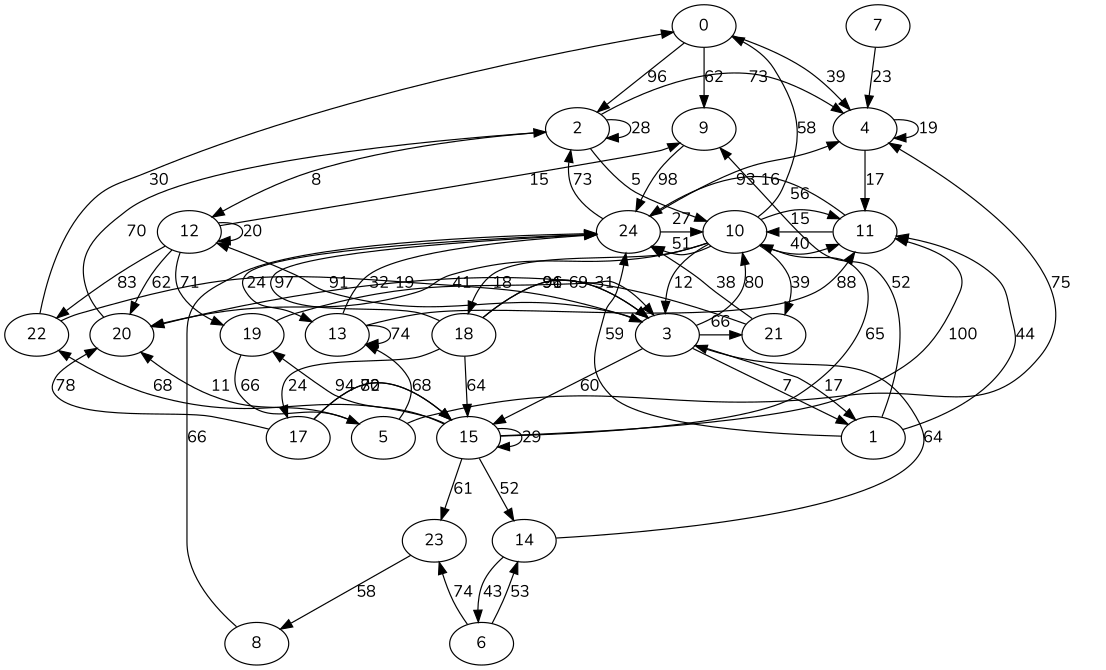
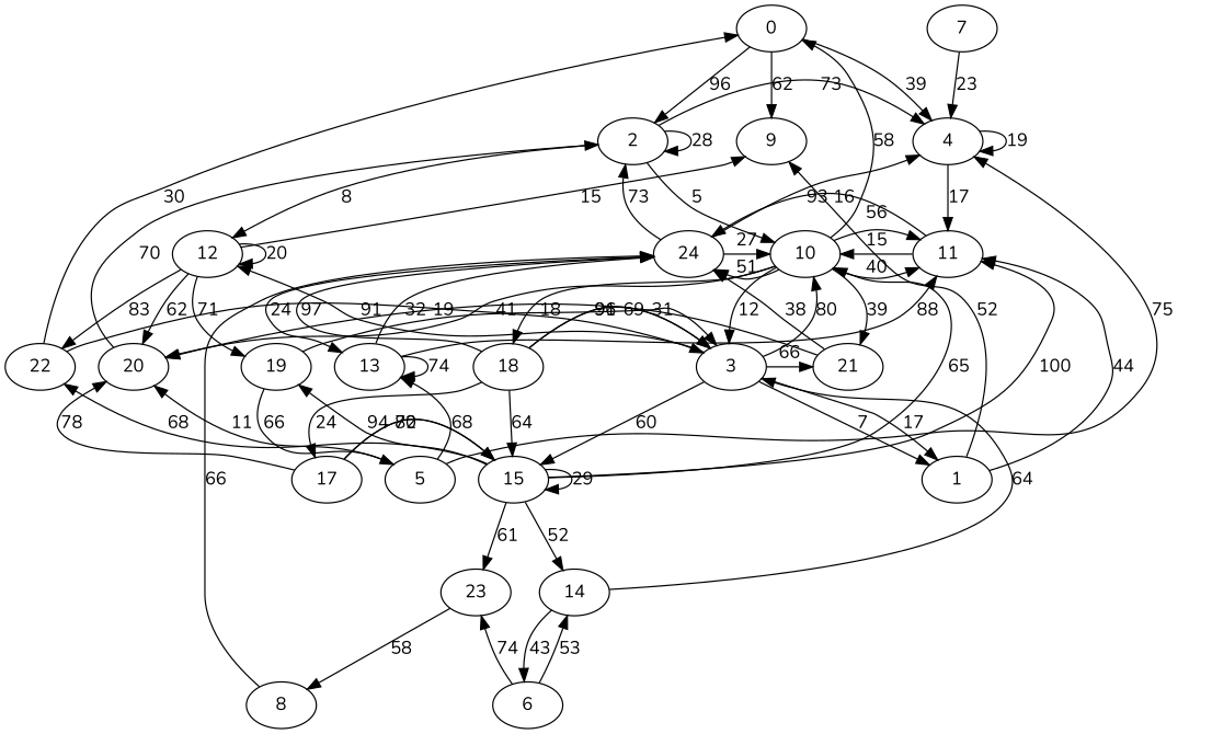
  digraph {
    fontname=Nunito
    rankdir=TB
    ranksep=equally
    node [fontname=Nunito]
    edge [fontname=Nunito]
    0
    9
    4
    2
    7
    24
    11
    12
    10
    13
    19
    20
    22
    3
    18
    21
    5
    1
    15
    17
    23
    14
    8
    6
    subgraph sub_1 {
      rank=same
      0
    }
    subgraph sub_2 {
      rank=same
      9
      4
      2
    }
    subgraph sub_3 {
      rank=same
      7
    }
    subgraph sub_4 {
      rank=same
      24
      11
      12
      10
    }
    subgraph sub_5 {
      rank=same
      13
      19
      20
      22
      3
      18
      21
    }
    subgraph sub_6 {
      rank=same
      5
      1
      15
      17
    }
    subgraph sub_7 {
      rank=same
      23
      14
    }
    subgraph sub_8 {
      rank=same
      8
      6
    }
    subgraph sub_9 {
      rank=same
    }
    subgraph sub_10 {
      rank=same
    }
    0 -> 9 [label=62]
    0 -> 4 [label=39]
    0 -> 2 [label=96]
-   9 -> 24 [label=98]
    4 -> 4 [label=19]
    4 -> 11 [label=17]
    2 -> 4 [label=73]
    2 -> 2 [label=28]
    2 -> 12 [label=8]
    2 -> 10 [label=5]
    7 -> 4 [label=23]
    24 -> 4 [label=93]
    24 -> 2 [label=73]
    24 -> 10 [label=27]
    24 -> 13 [label=24]
    11 -> 24 [label=16]
    11 -> 10 [label=15]
    12 -> 9 [label=15]
    12 -> 12 [label=20]
    12 -> 19 [label=71]
    12 -> 20 [label=62]
    12 -> 22 [label=83]
    10 -> 0 [label=58]
    10 -> 24 [label=51]
    10 -> 11 [label=40]
    10 -> 11 [label=56]
    10 -> 20 [label=41]
    10 -> 3 [label=12]
    10 -> 18 [label=18]
    10 -> 21 [label=39]
    13 -> 24 [label=32]
    13 -> 11 [label=88]
    13 -> 13 [label=74]
    19 -> 3 [label=31]
    19 -> 5 [label=66]
    20 -> 2 [label=70]
    22 -> 0 [label=30]
    22 -> 3 [label=19]
    3 -> 12 [label=91]
    3 -> 10 [label=80]
    3 -> 21 [label=66]
    3 -> 1 [label=7]
    3 -> 1 [label=17]
    3 -> 15 [label=60]
    18 -> 24 [label=97]
    18 -> 3 [label=91]
    18 -> 3 [label=96]
    18 -> 15 [label=64]
    18 -> 17 [label=24]
    21 -> 24 [label=38]
    21 -> 20 [label=69]
    5 -> 4 [label=75]
    5 -> 13 [label=68]
    5 -> 20 [label=11]
    1 -> 9 [label=52]
-   1 -> 24 [label=59]
    1 -> 11 [label=44]
    15 -> 11 [label=100]
    15 -> 10 [label=65]
    15 -> 19 [label=94]
    15 -> 22 [label=68]
    15 -> 15 [label=29]
    15 -> 23 [label=61]
    15 -> 14 [label=52]
    17 -> 20 [label=78]
    17 -> 15 [label=80]
    17 -> 15 [label=72]
    23 -> 8 [label=58]
    14 -> 3 [label=64]
    14 -> 6 [label=43]
    8 -> 24 [label=66]
    6 -> 23 [label=74]
    6 -> 14 [label=53]
  }
